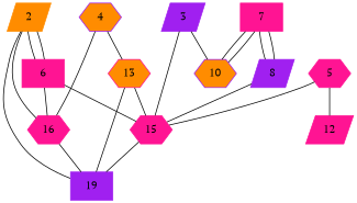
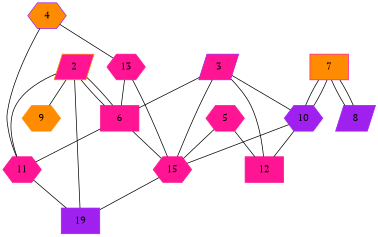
  graph {
    fontname="PT Serif"
    node [color=deeppink fontname="PT Serif" shape=hexagon style=filled]
    edge [fontname="PT Serif"]
-   2 [color=darkorange shape=parallelogram]
+   2 [color=darkorange shape=parallelogram fillcolor=deeppink]
    6 [shape=box]
-   11 [super="+1+14" label=16]
+   9 [color=darkorange super="+17+18"]
+   11 [super="+1+14"]
    19 [color=purple shape=box]
    15
-   3 [color=purple shape=parallelogram super="+1+17+20"]
-   10 [color=purple fillcolor=darkorange]
-   12 [shape=parallelogram]
+   3 [color=purple shape=parallelogram super="+1+17+20" fillcolor=deeppink]
+   10 [color=purple]
+   12 [shape=box]
    5 [super="+20"]
    4 [color=purple fillcolor=darkorange]
-   13 [fillcolor=darkorange]
+   13
    8 [color=purple shape=parallelogram super="+14+18"]
-   7 [shape=box]
+   7 [shape=box fillcolor=darkorange]
    2 -- 6
    2 -- 6
+   2 -- 9
    2 -- 11
    2 -- 19
    6 -- 11
    6 -- 15
    11 -- 19
    15 -- 19
+   3 -- 6
    3 -- 15
    3 -- 10
-   8 -- 15
+   3 -- 12
+   10 -- 15
+   10 -- 12
    5 -- 15
    5 -- 12
    4 -- 11
    4 -- 13
-   13 -- 19
+   13 -- 6
    13 -- 15
    7 -- 10
    7 -- 10
    7 -- 8
    7 -- 8
  }
